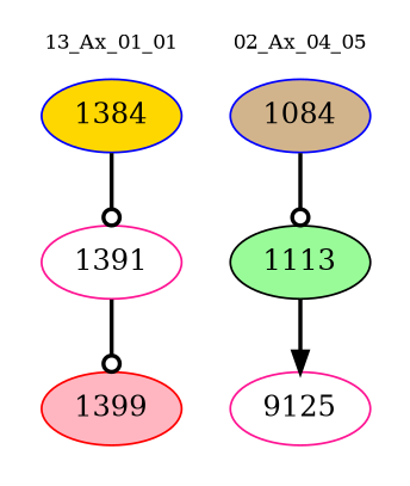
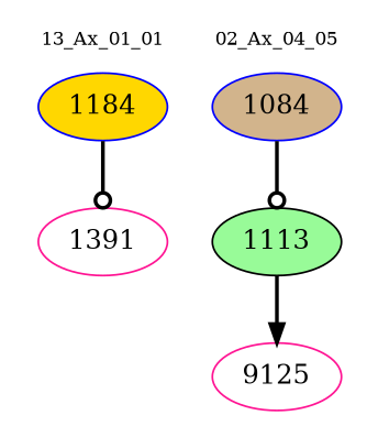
  digraph {
    node [color=blue fillcolor=white style=filled]
    edge [arrowhead=odot color=black style=bold]
-   n1 [fillcolor=gold label=1384]
+   n1 [fillcolor=gold label=1184]
    n2 [color=deeppink label=1391]
-   n3 [color=red fillcolor=lightpink label=1399]
    n4 [fillcolor=tan label=1084]
    n5 [color=black fillcolor=palegreen label=1113]
    n6 [color=deeppink label=9125]
    subgraph cluster_1 {
      color=white
      fontsize=10
      label="13_Ax_01_01"
      n1
      n2
-     n3
    }
    subgraph cluster_2 {
      color=white
      fontsize=10
      label="02_Ax_04_05"
      n4
      n5
      n6
    }
    n1 -> n2
-   n2 -> n3
    n4 -> n5
    n5 -> n6 [arrowhead=normal]
  }
